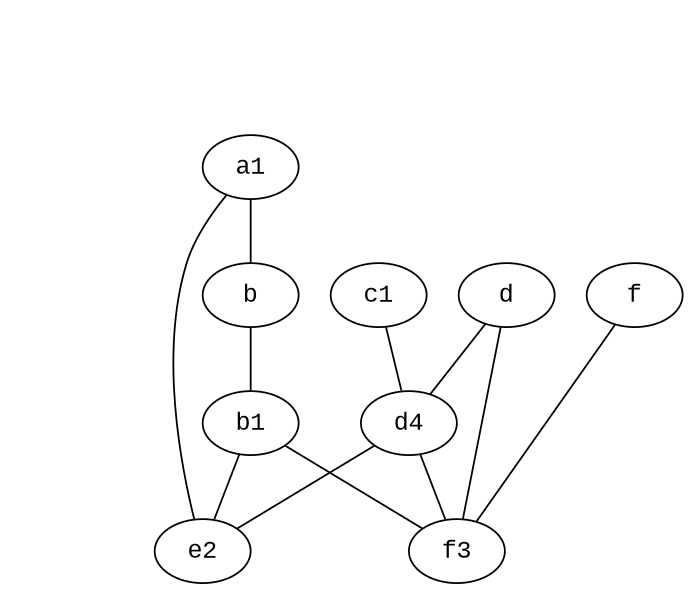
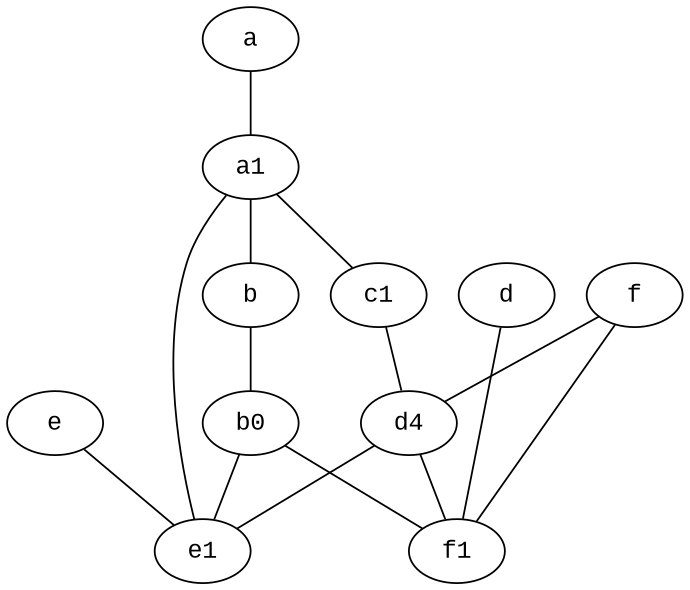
  graph {
    fontname="Liberation Mono"
    node [fontname="Liberation Mono"]
    edge [fontname="Liberation Mono"]
    n1 [label=d4]
-   e1 [label=e2]
-   f1 [label=f3]
+   e1
+   f1
+   e
    c1
    b
-   b1
+   b1 [label=b0]
    d
    f
+   a
    a1
    n1 -- e1
    n1 -- f1
+   e -- e1
    c1 -- n1
    b -- b1
    b1 -- e1
    b1 -- f1
-   d -- n1
+   f -- n1
    d -- f1
    f -- f1
+   a -- a1
    a1 -- e1
+   a1 -- c1
    a1 -- b
  }
